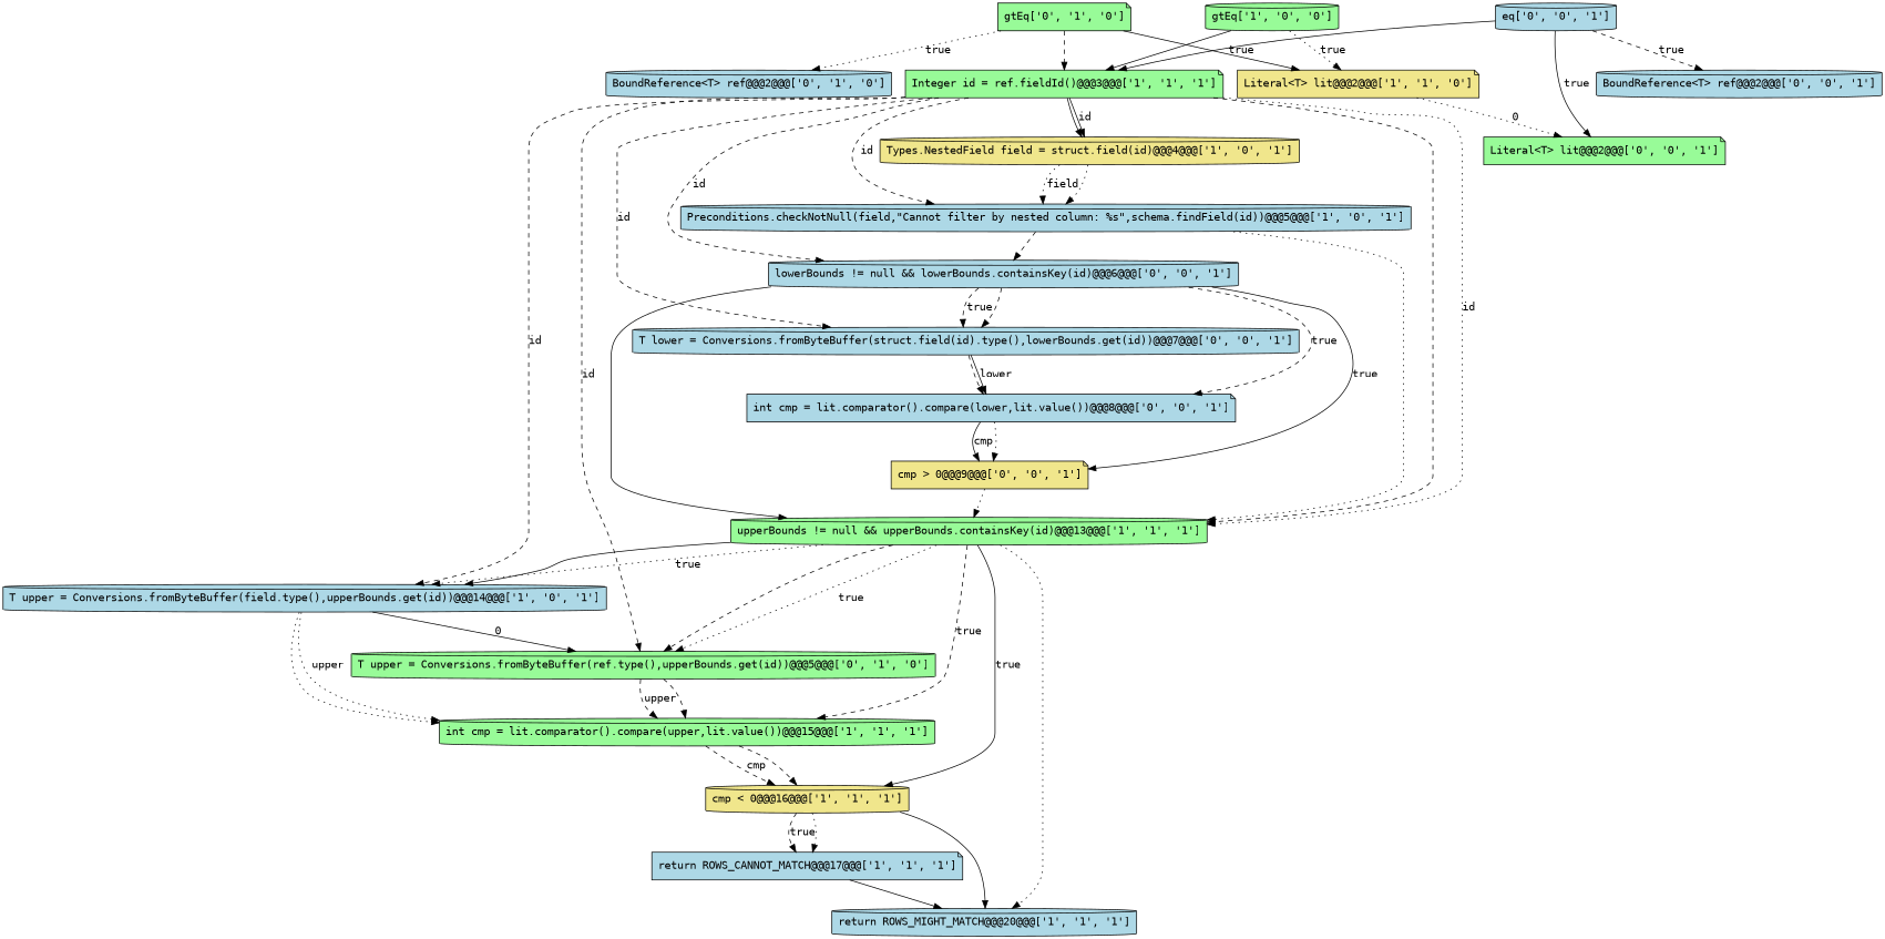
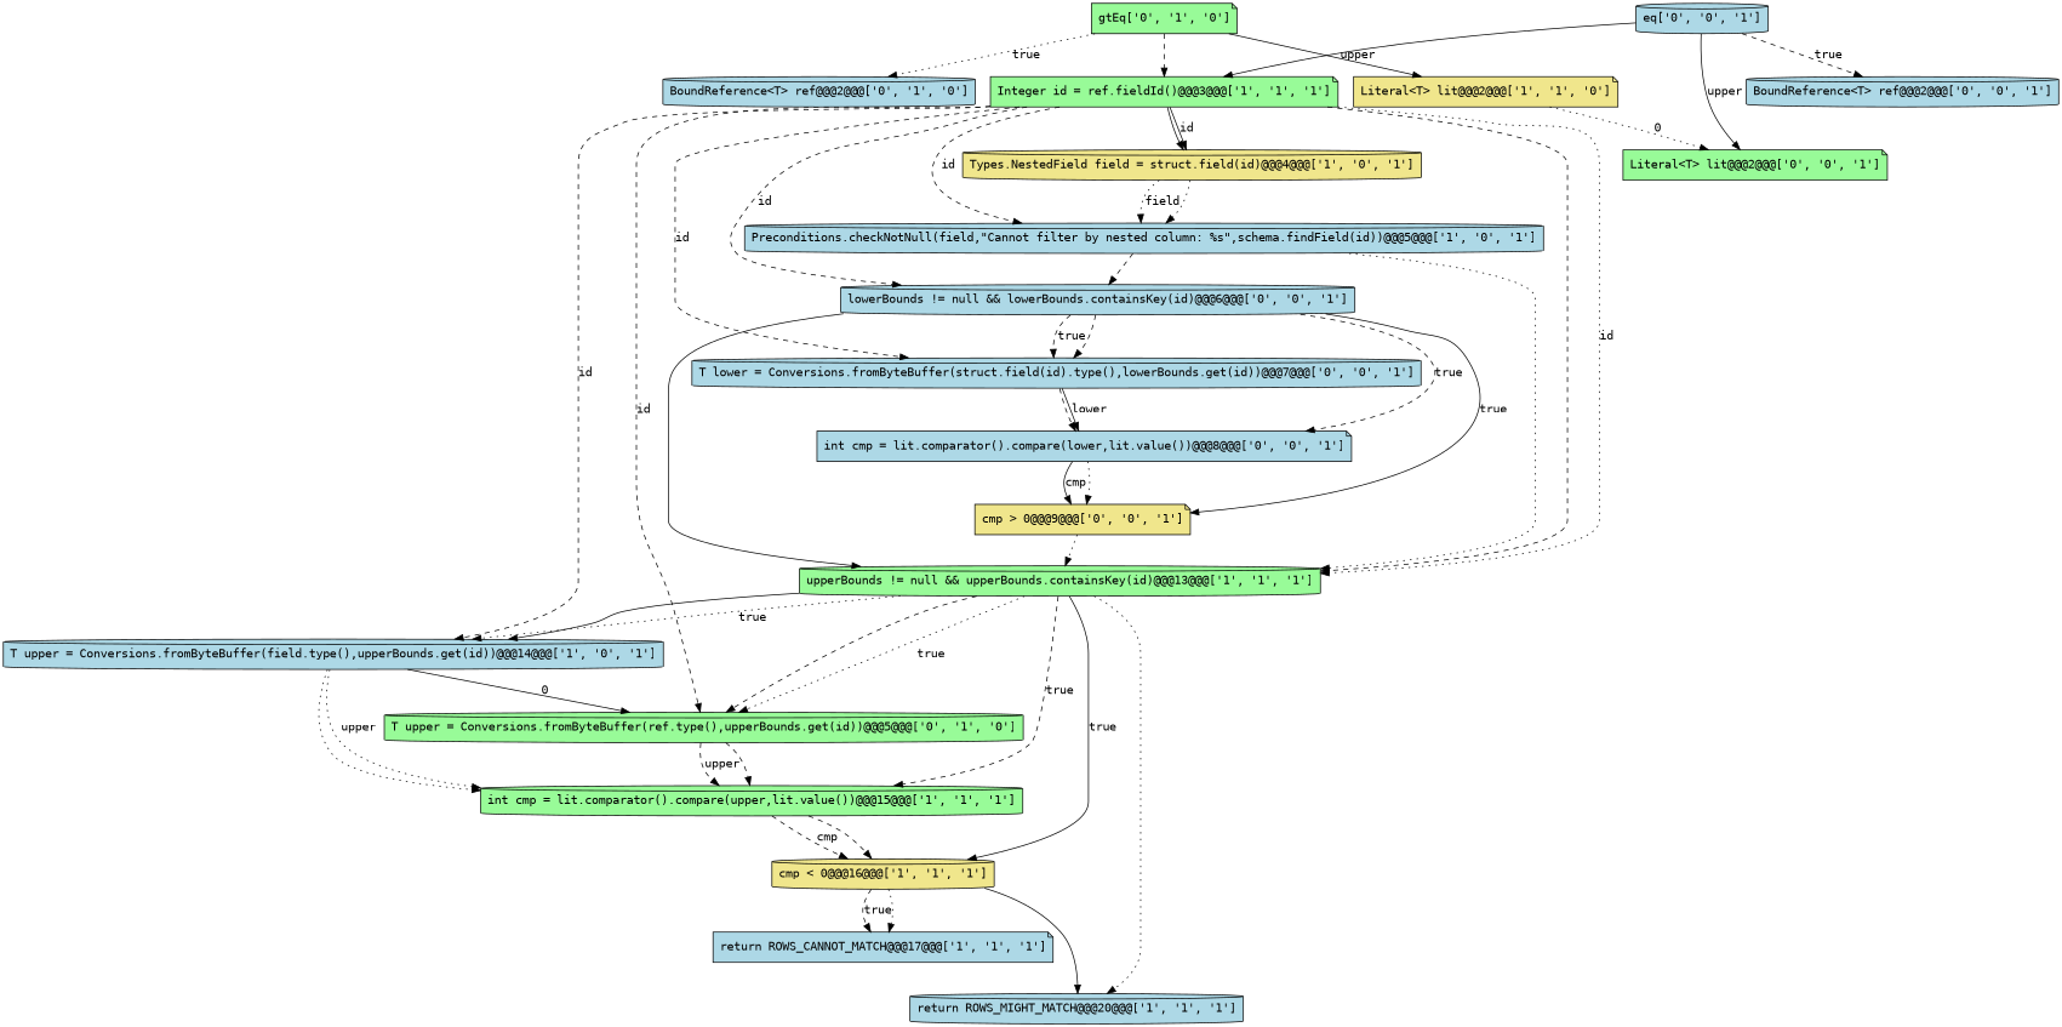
  digraph {
    fontname="DejaVu Sans Mono"
    node [fillcolor=lightblue fontname="DejaVu Sans Mono" shape=cylinder style=filled]
    edge [fontname="DejaVu Sans Mono" style=dashed]
    n1 [fillcolor=palegreen label="T upper = Conversions.fromByteBuffer(ref.type(),upperBounds.get(id))@@@5@@@['0', '1', '0']"]
    n2 [fillcolor=palegreen label="int cmp = lit.comparator().compare(upper,lit.value())@@@15@@@['1', '1', '1']"]
    n3 [fillcolor=khaki label="cmp < 0@@@16@@@['1', '1', '1']"]
    n4 [label="int cmp = lit.comparator().compare(lower,lit.value())@@@8@@@['0', '0', '1']" shape=note]
    n5 [fillcolor=khaki label="cmp > 0@@@9@@@['0', '0', '1']" shape=note]
    n6 [fillcolor=palegreen label="upperBounds != null && upperBounds.containsKey(id)@@@13@@@['1', '1', '1']"]
    n7 [label="lowerBounds != null && lowerBounds.containsKey(id)@@@6@@@['0', '0', '1']"]
    n8 [label="T lower = Conversions.fromByteBuffer(struct.field(id).type(),lowerBounds.get(id))@@@7@@@['0', '0', '1']"]
    n9 [label="T upper = Conversions.fromByteBuffer(field.type(),upperBounds.get(id))@@@14@@@['1', '0', '1']"]
    n10 [label="return ROWS_MIGHT_MATCH@@@20@@@['1', '1', '1']"]
    n11 [label="Preconditions.checkNotNull(field,\"Cannot filter by nested column: %s\",schema.findField(id))@@@5@@@['1', '0', '1']"]
    n12 [label="eq['0', '0', '1']"]
    n13 [fillcolor=palegreen label="Integer id = ref.fieldId()@@@3@@@['1', '1', '1']" shape=note]
    n14 [fillcolor=palegreen label="Literal<T> lit@@@2@@@['0', '0', '1']" shape=note]
    n15 [label="BoundReference<T> ref@@@2@@@['0', '0', '1']"]
    n16 [fillcolor=khaki label="Types.NestedField field = struct.field(id)@@@4@@@['1', '0', '1']"]
-   n17 [fillcolor=palegreen label="gtEq['1', '0', '0']"]
    n18 [fillcolor=khaki label="Literal<T> lit@@@2@@@['1', '1', '0']" shape=note]
    n19 [label="return ROWS_CANNOT_MATCH@@@17@@@['1', '1', '1']" shape=note]
    n20 [label="BoundReference<T> ref@@@2@@@['0', '1', '0']"]
    n21 [fillcolor=palegreen label="gtEq['0', '1', '0']" shape=note]
    n1 -> n2 [label=upper]
    n1 -> n2
    n2 -> n3
    n2 -> n3 [label=cmp]
    n3 -> n10 [style=solid]
    n3 -> n19 [label=true]
    n3 -> n19 [style=dotted]
    n4 -> n5 [style=dotted]
    n4 -> n5 [label=cmp style=solid]
    n5 -> n6 [style=dotted]
    n6 -> n1
    n6 -> n1 [label=true style=dotted]
    n6 -> n2 [label=true]
    n6 -> n3 [label=true style=solid]
    n6 -> n9 [style=solid]
    n6 -> n9 [label=true style=dotted]
    n6 -> n10 [style=dotted]
    n7 -> n4 [label=true]
    n7 -> n5 [label=true style=solid]
    n7 -> n6 [style=solid]
    n7 -> n8 [label=true]
    n7 -> n8
    n8 -> n4
    n8 -> n4 [label=lower style=solid]
    n9 -> n1 [label=0 style=solid]
    n9 -> n2 [label=upper style=dotted]
    n9 -> n2 [style=dotted]
    n11 -> n6 [style=dotted]
    n11 -> n7
    n12 -> n13 [style=solid]
-   n12 -> n14 [label=true style=solid]
+   n12 -> n14 [label=upper style=solid]
    n12 -> n15 [label=true]
    n13 -> n1 [label=id]
    n13 -> n6
    n13 -> n6 [label=id style=dotted]
    n13 -> n7 [label=id]
    n13 -> n8 [label=id]
    n13 -> n9 [label=id]
    n13 -> n11 [label=id]
    n13 -> n16 [label=id style=solid]
    n13 -> n16 [style=solid]
    n16 -> n11 [label=field style=dotted]
    n16 -> n11 [style=dotted]
-   n17 -> n13 [style=solid]
-   n17 -> n18 [label=true style=dotted]
    n18 -> n14 [label=0 style=dotted]
-   n19 -> n10 [style=solid]
    n21 -> n13
-   n21 -> n18 [label=true style=solid]
+   n21 -> n18 [label=upper style=solid]
    n21 -> n20 [label=true style=dotted]
  }
